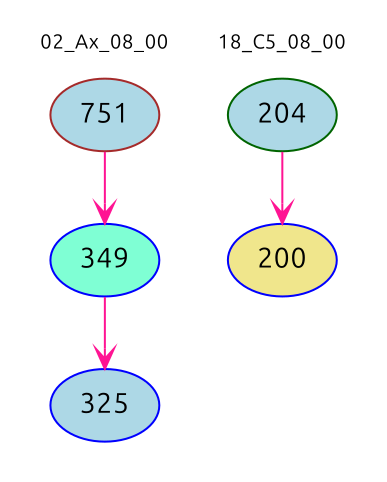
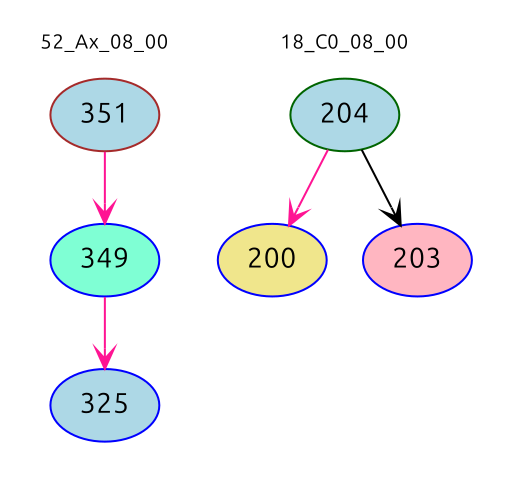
  digraph {
    fontname=Ubuntu
    node [color=blue fillcolor=lightblue fontname=Ubuntu style=filled]
    edge [arrowhead=vee color=deeppink fontname=Ubuntu]
    n1 [fillcolor=aquamarine label=349]
    n2 [label=325]
-   n3 [color=brown label=751]
+   n3 [color=brown label=351]
    n4 [color=darkgreen label=204]
    n5 [fillcolor=khaki label=200]
+   n6 [fillcolor=lightpink label=203]
    subgraph cluster_1 {
      color=white
      fontsize=10
-     label="02_Ax_08_00"
+     label="52_Ax_08_00"
      n1
      n2
      n3
    }
    subgraph cluster_2 {
      color=white
      fontsize=10
-     label="18_C5_08_00"
+     label="18_C0_08_00"
      n4
      n5
+     n6
    }
    n1 -> n2
    n3 -> n1
    n4 -> n5
+   n4 -> n6 [color=black]
  }
